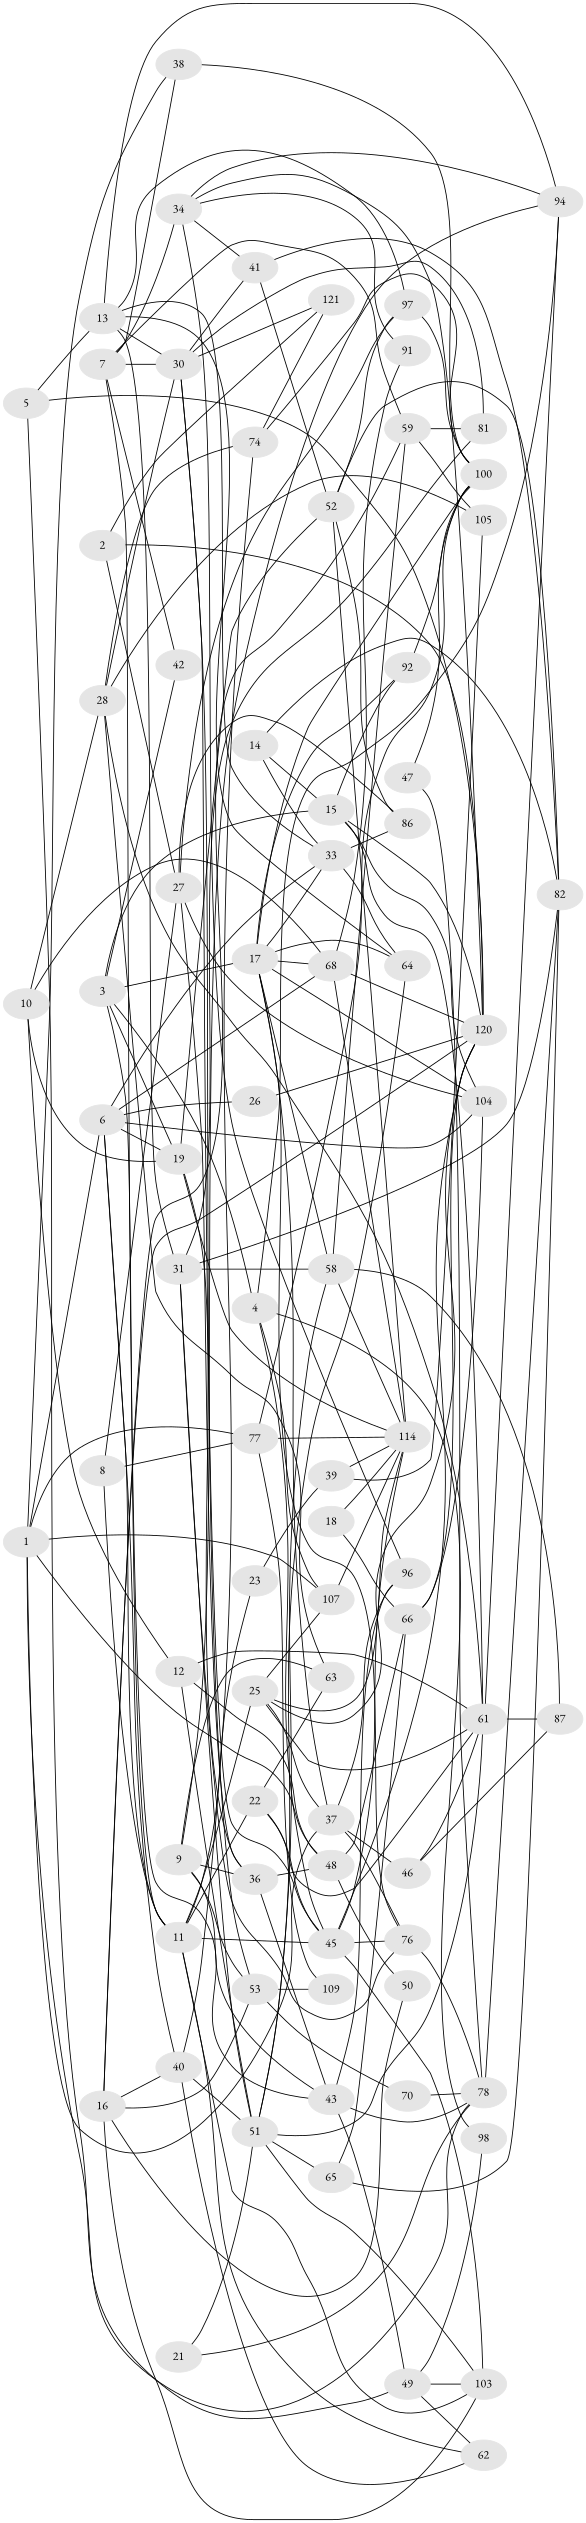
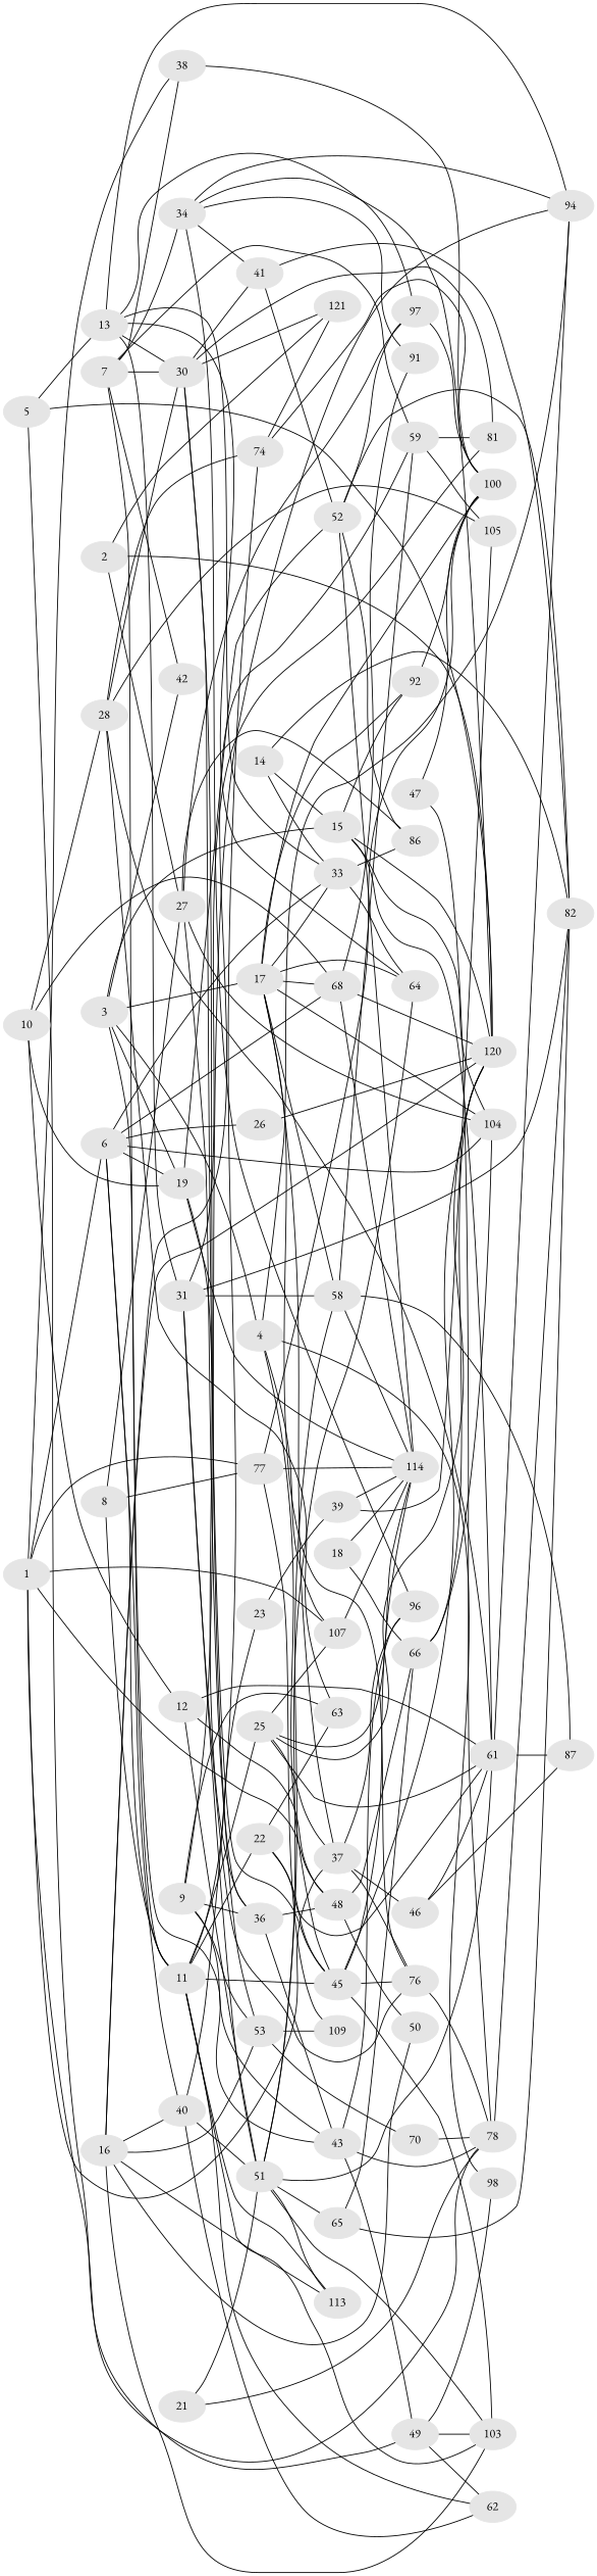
  graph {
    fontname="EB Garamond"
    rankdir=LR
    node [color=gray90 fontname="EB Garamond" style=filled]
    edge [fontname="EB Garamond"]
    1 [super="+101"]
    6 [super="+83"]
    37 [super="+80"]
    38
    48 [super="+85"]
    77
    78 [super="+110"]
    107
    11 [super="+44"]
    19 [super="+29"]
    26
    33 [super="+35"]
    40 [super="+119"]
    68 [super="+116"]
    104 [super="+112"]
    76
    96
    46
    100 [super="+115"]
    50
    66 [super="+93"]
    114 [super="+117"]
    109
    82
    27 [super="+56"]
    36 [super="+118"]
    97
    86
    2
    120 [super="+122"]
    121
    3
    4
    15
    17 [super="+108"]
    42
    45 [super="+84"]
    94
    98
    22 [super="+73"]
    23
    25 [super="+60"]
    62
    103 [super="+106"]
+   113
    61 [super="+88"]
    92
    64 [super="+99"]
    58 [super="+95"]
    52 [super="+69"]
    13 [super="+24"]
    30 [super="+55"]
    31 [super="+75"]
    5
    49 [super="+54"]
    51 [super="+90"]
    74 [super="+79"]
    91
    7 [super="+67"]
    34 [super="+111"]
    43 [super="+71"]
    59 [super="+102"]
    53
    41
    81
    105
    8
    9 [super="+72"]
    63
    70
    10 [super="+20"]
    12
    28 [super="+32"]
    39
    65
    87
    14
    16 [super="+89"]
    18 [super="+57"]
    21
    47
    1 -- 6
    1 -- 37
    1 -- 38
    1 -- 48
    1 -- 77
    1 -- 78
    1 -- 107
    6 -- 11
    6 -- 19
    6 -- 26
    6 -- 33
    6 -- 40
    6 -- 68
    6 -- 104
    37 -- 76
    37 -- 96
    37 -- 46
    38 -- 100
    48 -- 50
    48 -- 66
    77 -- 100
    77 -- 114
    77 -- 109
    78 -- 82
    107 -- 114
    11 -- 45
    11 -- 22
    11 -- 23
    11 -- 25
    11 -- 62
    11 -- 103
+   11 -- 113
    19 -- 114
    19 -- 36
    19 -- 52
    26 -- 120
    33 -- 86
    33 -- 64
    40 -- 62
    40 -- 51
    40 -- 74
    68 -- 114
    68 -- 120
    68 -- 91
    76 -- 78
    46 -- 61
    46 -- 87
    66 -- 104
    66 -- 120
    27 -- 104
    27 -- 36
    27 -- 97
    27 -- 86
    36 -- 48
    36 -- 43
    97 -- 100
    2 -- 27
    2 -- 120
    2 -- 121
    3 -- 11
    3 -- 19
    3 -- 4
    3 -- 15
    3 -- 17
    3 -- 42
    4 -- 107
    4 -- 45
    4 -- 94
    4 -- 98
    15 -- 104
    15 -- 120
    15 -- 61
    15 -- 92
    17 -- 37
    17 -- 33
    17 -- 68
    17 -- 104
    17 -- 76
    17 -- 100
    17 -- 92
    17 -- 64
    17 -- 58
    45 -- 76
    45 -- 114
    45 -- 120
    45 -- 103
    22 -- 45
    22 -- 61
    22 -- 63 [weight=2]
    23 -- 39
    25 -- 37
    25 -- 107
    25 -- 114
    25 -- 120
    25 -- 61
    61 -- 94
    61 -- 87
    92 -- 100
    58 -- 114
    58 -- 59 [weight=2]
    58 -- 87
    52 -- 114
    52 -- 82
    52 -- 97
    52 -- 86
    13 -- 33
    13 -- 97
    13 -- 94
    13 -- 64
    13 -- 30
    13 -- 31
    30 -- 121
    30 -- 45
    30 -- 53
    30 -- 41
    30 -- 81
    31 -- 76
    31 -- 82
    31 -- 58
    31 -- 51
    31 -- 81
    5 -- 120
    5 -- 13
    5 -- 49
    49 -- 98
    49 -- 62
    49 -- 103
    51 -- 103
+   51 -- 113
    51 -- 61
    51 -- 64
    51 -- 58
    51 -- 65
    74 -- 100
    74 -- 121
    7 -- 38
    7 -- 42
    7 -- 30
    7 -- 34
    7 -- 43
    7 -- 59
    34 -- 96
    34 -- 120
    34 -- 94
    34 -- 91
    34 -- 41
    43 -- 78
    43 -- 96
    43 -- 49
    59 -- 81
    59 -- 105
    53 -- 109
    53 -- 70
    41 -- 82
    41 -- 52 [weight=2]
    8 -- 77
    8 -- 11
    8 -- 27
    9 -- 36
    9 -- 94
    9 -- 43
    9 -- 53
    9 -- 63
    70 -- 78
    10 -- 19
    10 -- 68
    10 -- 12
    10 -- 28
    12 -- 48
    12 -- 61
    12 -- 51
    28 -- 61
    28 -- 30
    28 -- 74
    28 -- 105
    28 -- 63
    39 -- 114
    39 -- 105
    65 -- 66
    65 -- 82
    14 -- 33
    14 -- 82
    14 -- 15
    16 -- 40
    16 -- 50
    16 -- 120
    16 -- 103
+   16 -- 113
    16 -- 59
    16 -- 53
    18 -- 66
    18 -- 114
    21 -- 78
    21 -- 51
    47 -- 78
    47 -- 100
  }
